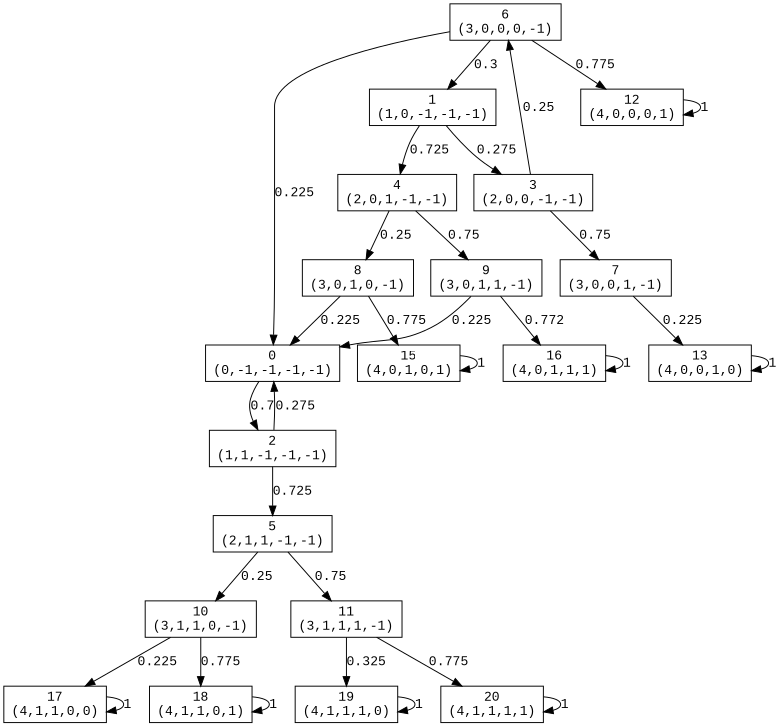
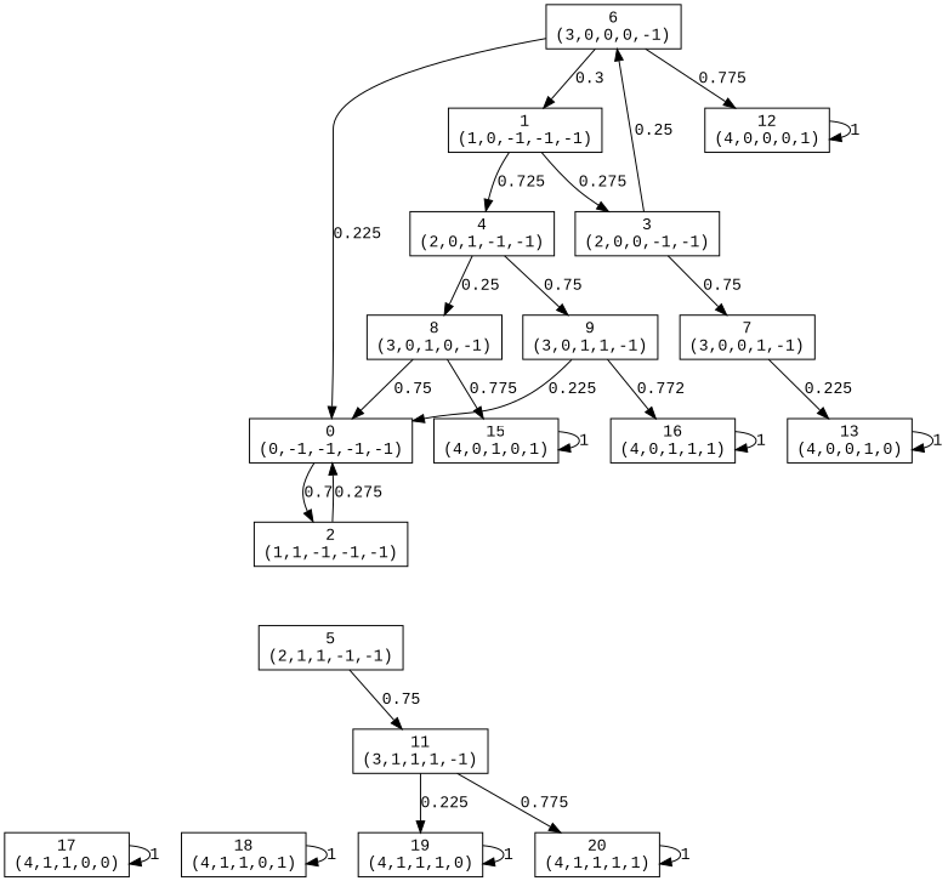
  digraph {
    fontname="Liberation Mono"
    node [fontname="Liberation Mono" shape=box]
    edge [fontname="Liberation Mono"]
    n1 [label="0\n(0,-1,-1,-1,-1)"]
    n2 [label="2\n(1,1,-1,-1,-1)"]
    n3 [label="1\n(1,0,-1,-1,-1)"]
    n4 [label="3\n(2,0,0,-1,-1)"]
    n5 [label="4\n(2,0,1,-1,-1)"]
    n6 [label="5\n(2,1,1,-1,-1)"]
    n7 [label="6\n(3,0,0,0,-1)"]
    n8 [label="7\n(3,0,0,1,-1)"]
    n9 [label="8\n(3,0,1,0,-1)"]
    n10 [label="9\n(3,0,1,1,-1)"]
-   n11 [label="10\n(3,1,1,0,-1)"]
    n12 [label="11\n(3,1,1,1,-1)"]
    n13 [label="12\n(4,0,0,0,1)"]
    n14 [label="13\n(4,0,0,1,0)"]
    n15 [label="15\n(4,0,1,0,1)"]
    n16 [label="16\n(4,0,1,1,1)"]
    n17 [label="17\n(4,1,1,0,0)"]
    n18 [label="18\n(4,1,1,0,1)"]
    n19 [label="19\n(4,1,1,1,0)"]
    n20 [label="20\n(4,1,1,1,1)"]
    n1 -> n2 [label=0.7]
    n2 -> n1 [label=0.275]
-   n2 -> n6 [label=0.725]
    n3 -> n4 [label=0.275]
    n3 -> n5 [label=0.725]
    n4 -> n7 [label=0.25]
    n4 -> n8 [label=0.75]
    n5 -> n9 [label=0.25]
    n5 -> n10 [label=0.75]
-   n6 -> n11 [label=0.25]
    n6 -> n12 [label=0.75]
    n7 -> n1 [label=0.225]
    n7 -> n3 [label=0.3]
    n7 -> n13 [label=0.775]
    n8 -> n14 [label=0.225]
-   n9 -> n1 [label=0.225]
+   n9 -> n1 [label=0.75]
    n9 -> n15 [label=0.775]
    n10 -> n1 [label=0.225]
    n10 -> n16 [label=0.772]
-   n11 -> n17 [label=0.225]
-   n11 -> n18 [label=0.775]
-   n12 -> n19 [label=0.325]
+   n12 -> n19 [label=0.225]
    n12 -> n20 [label=0.775]
    n13 -> n13 [label=1]
    n14 -> n14 [label=1]
    n15 -> n15 [label=1]
    n16 -> n16 [label=1]
    n17 -> n17 [label=1]
    n18 -> n18 [label=1]
    n19 -> n19 [label=1]
    n20 -> n20 [label=1]
  }
